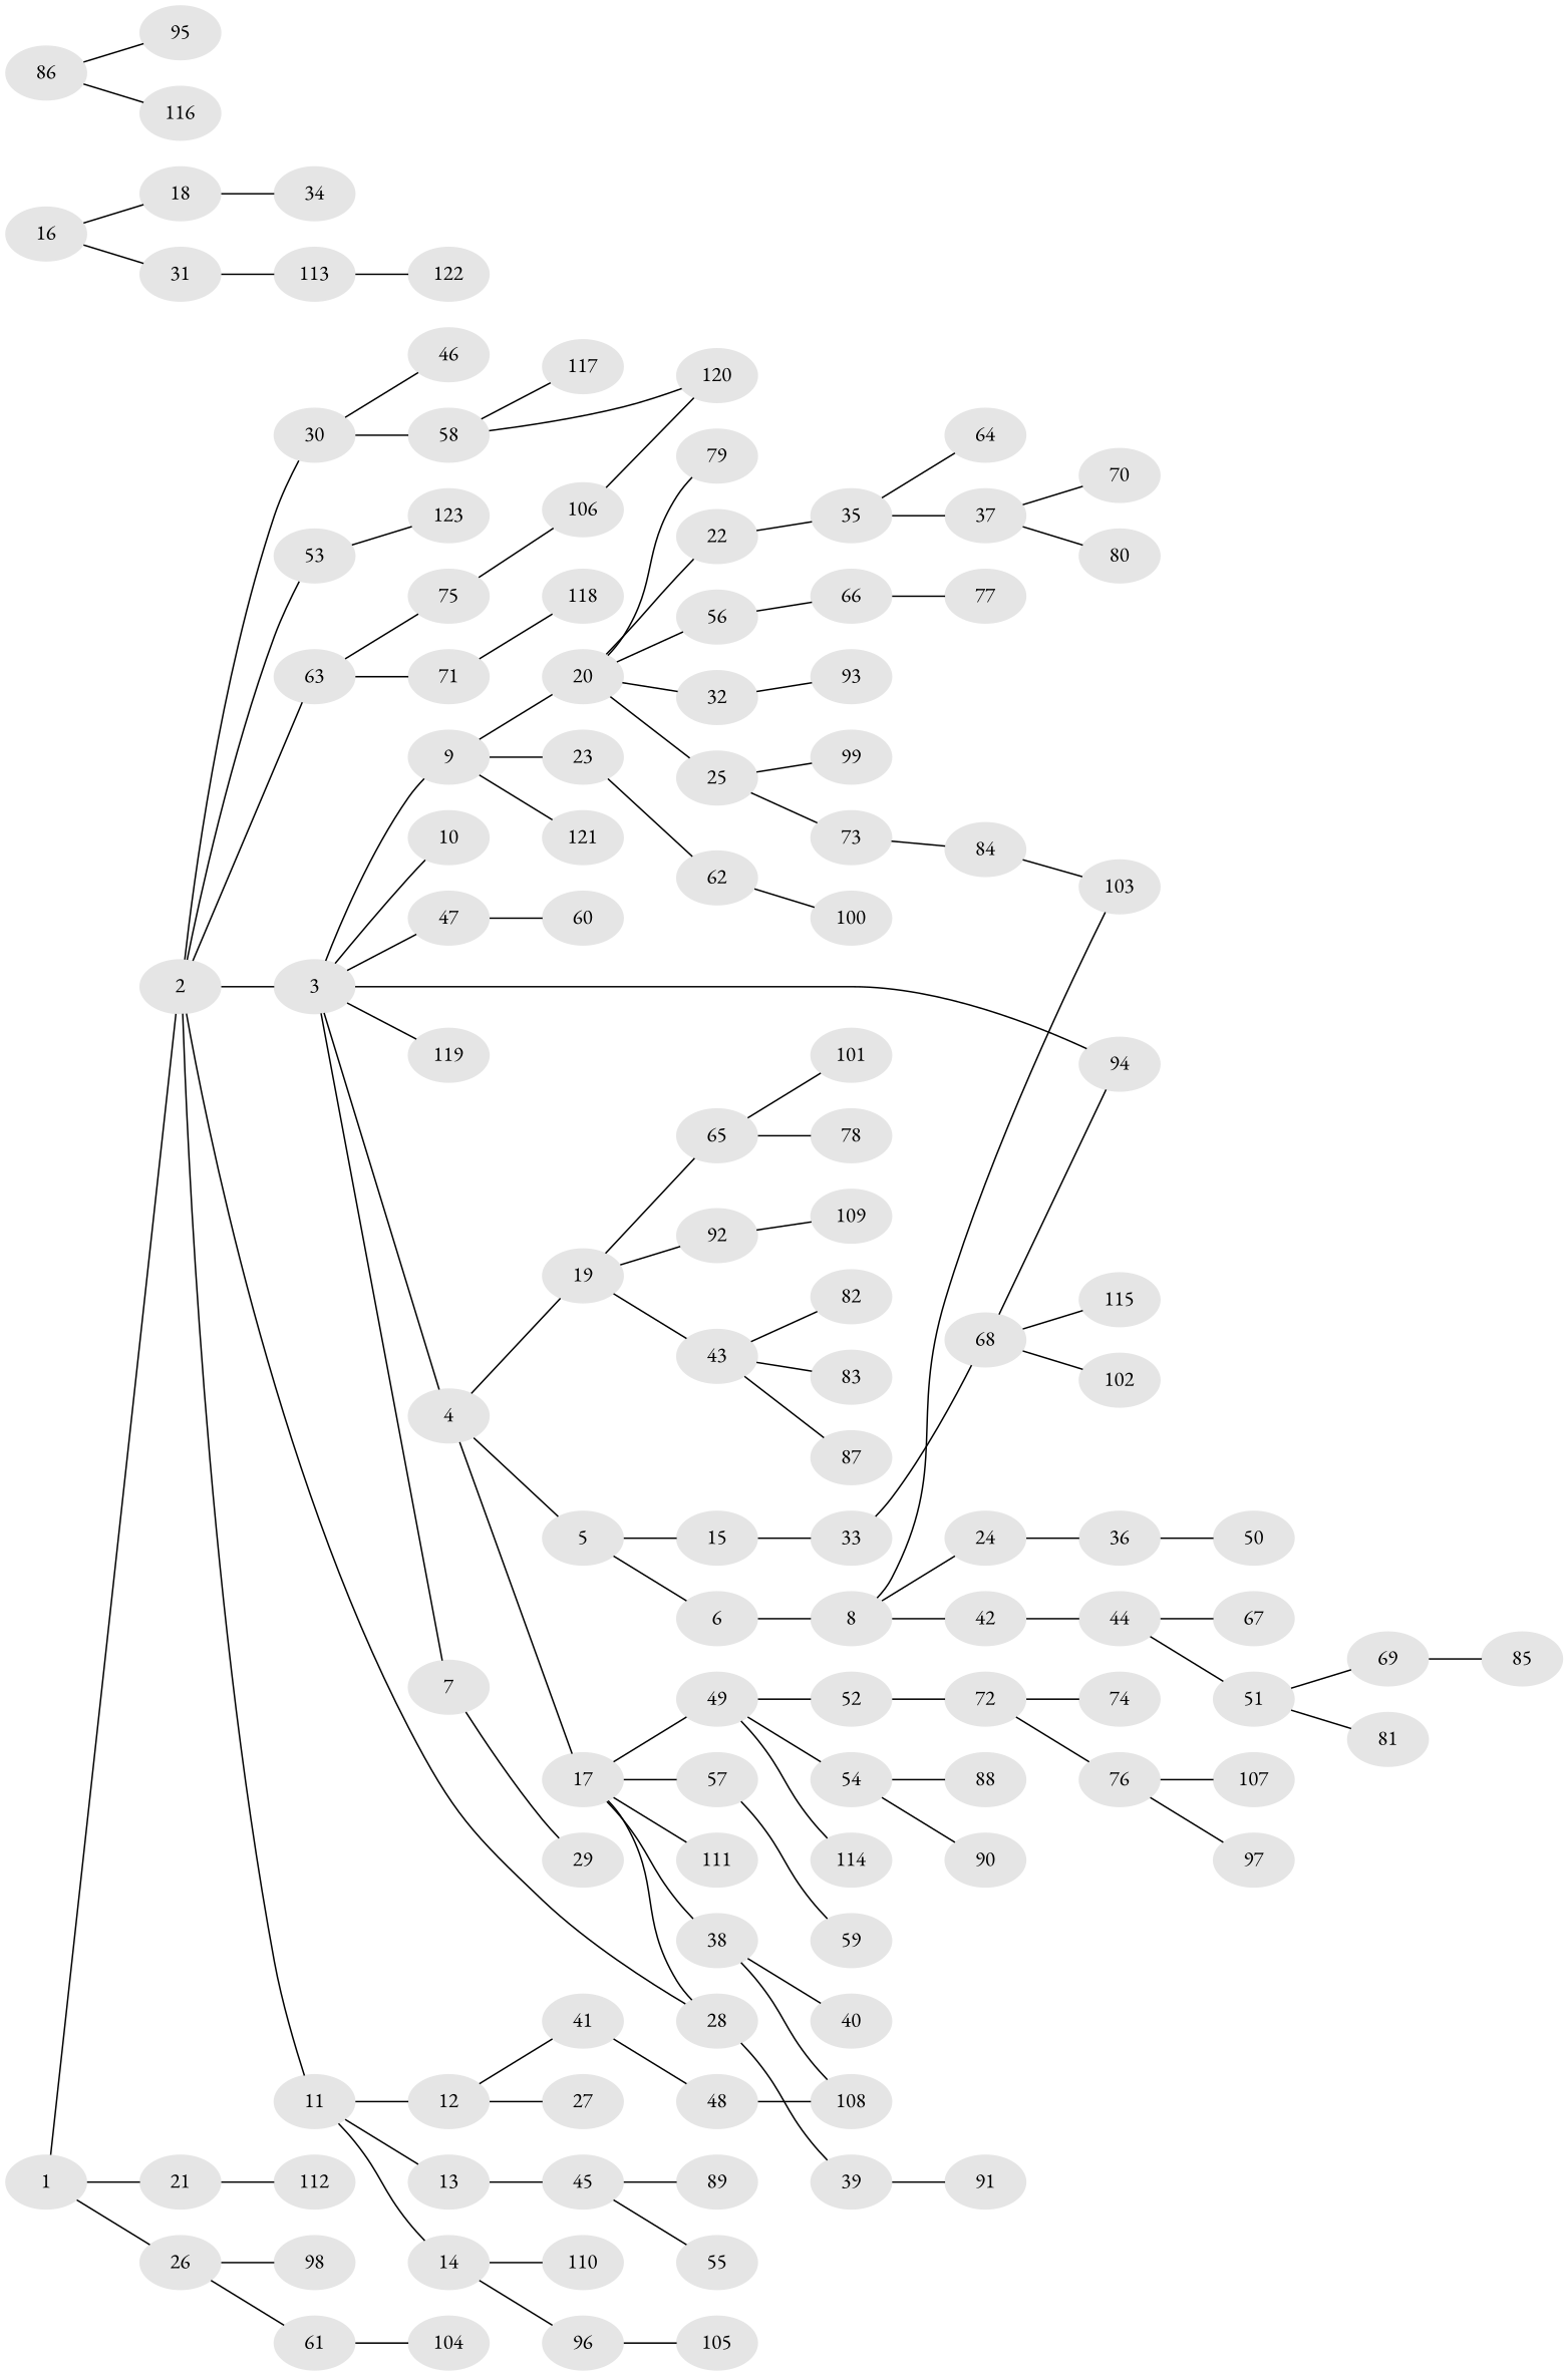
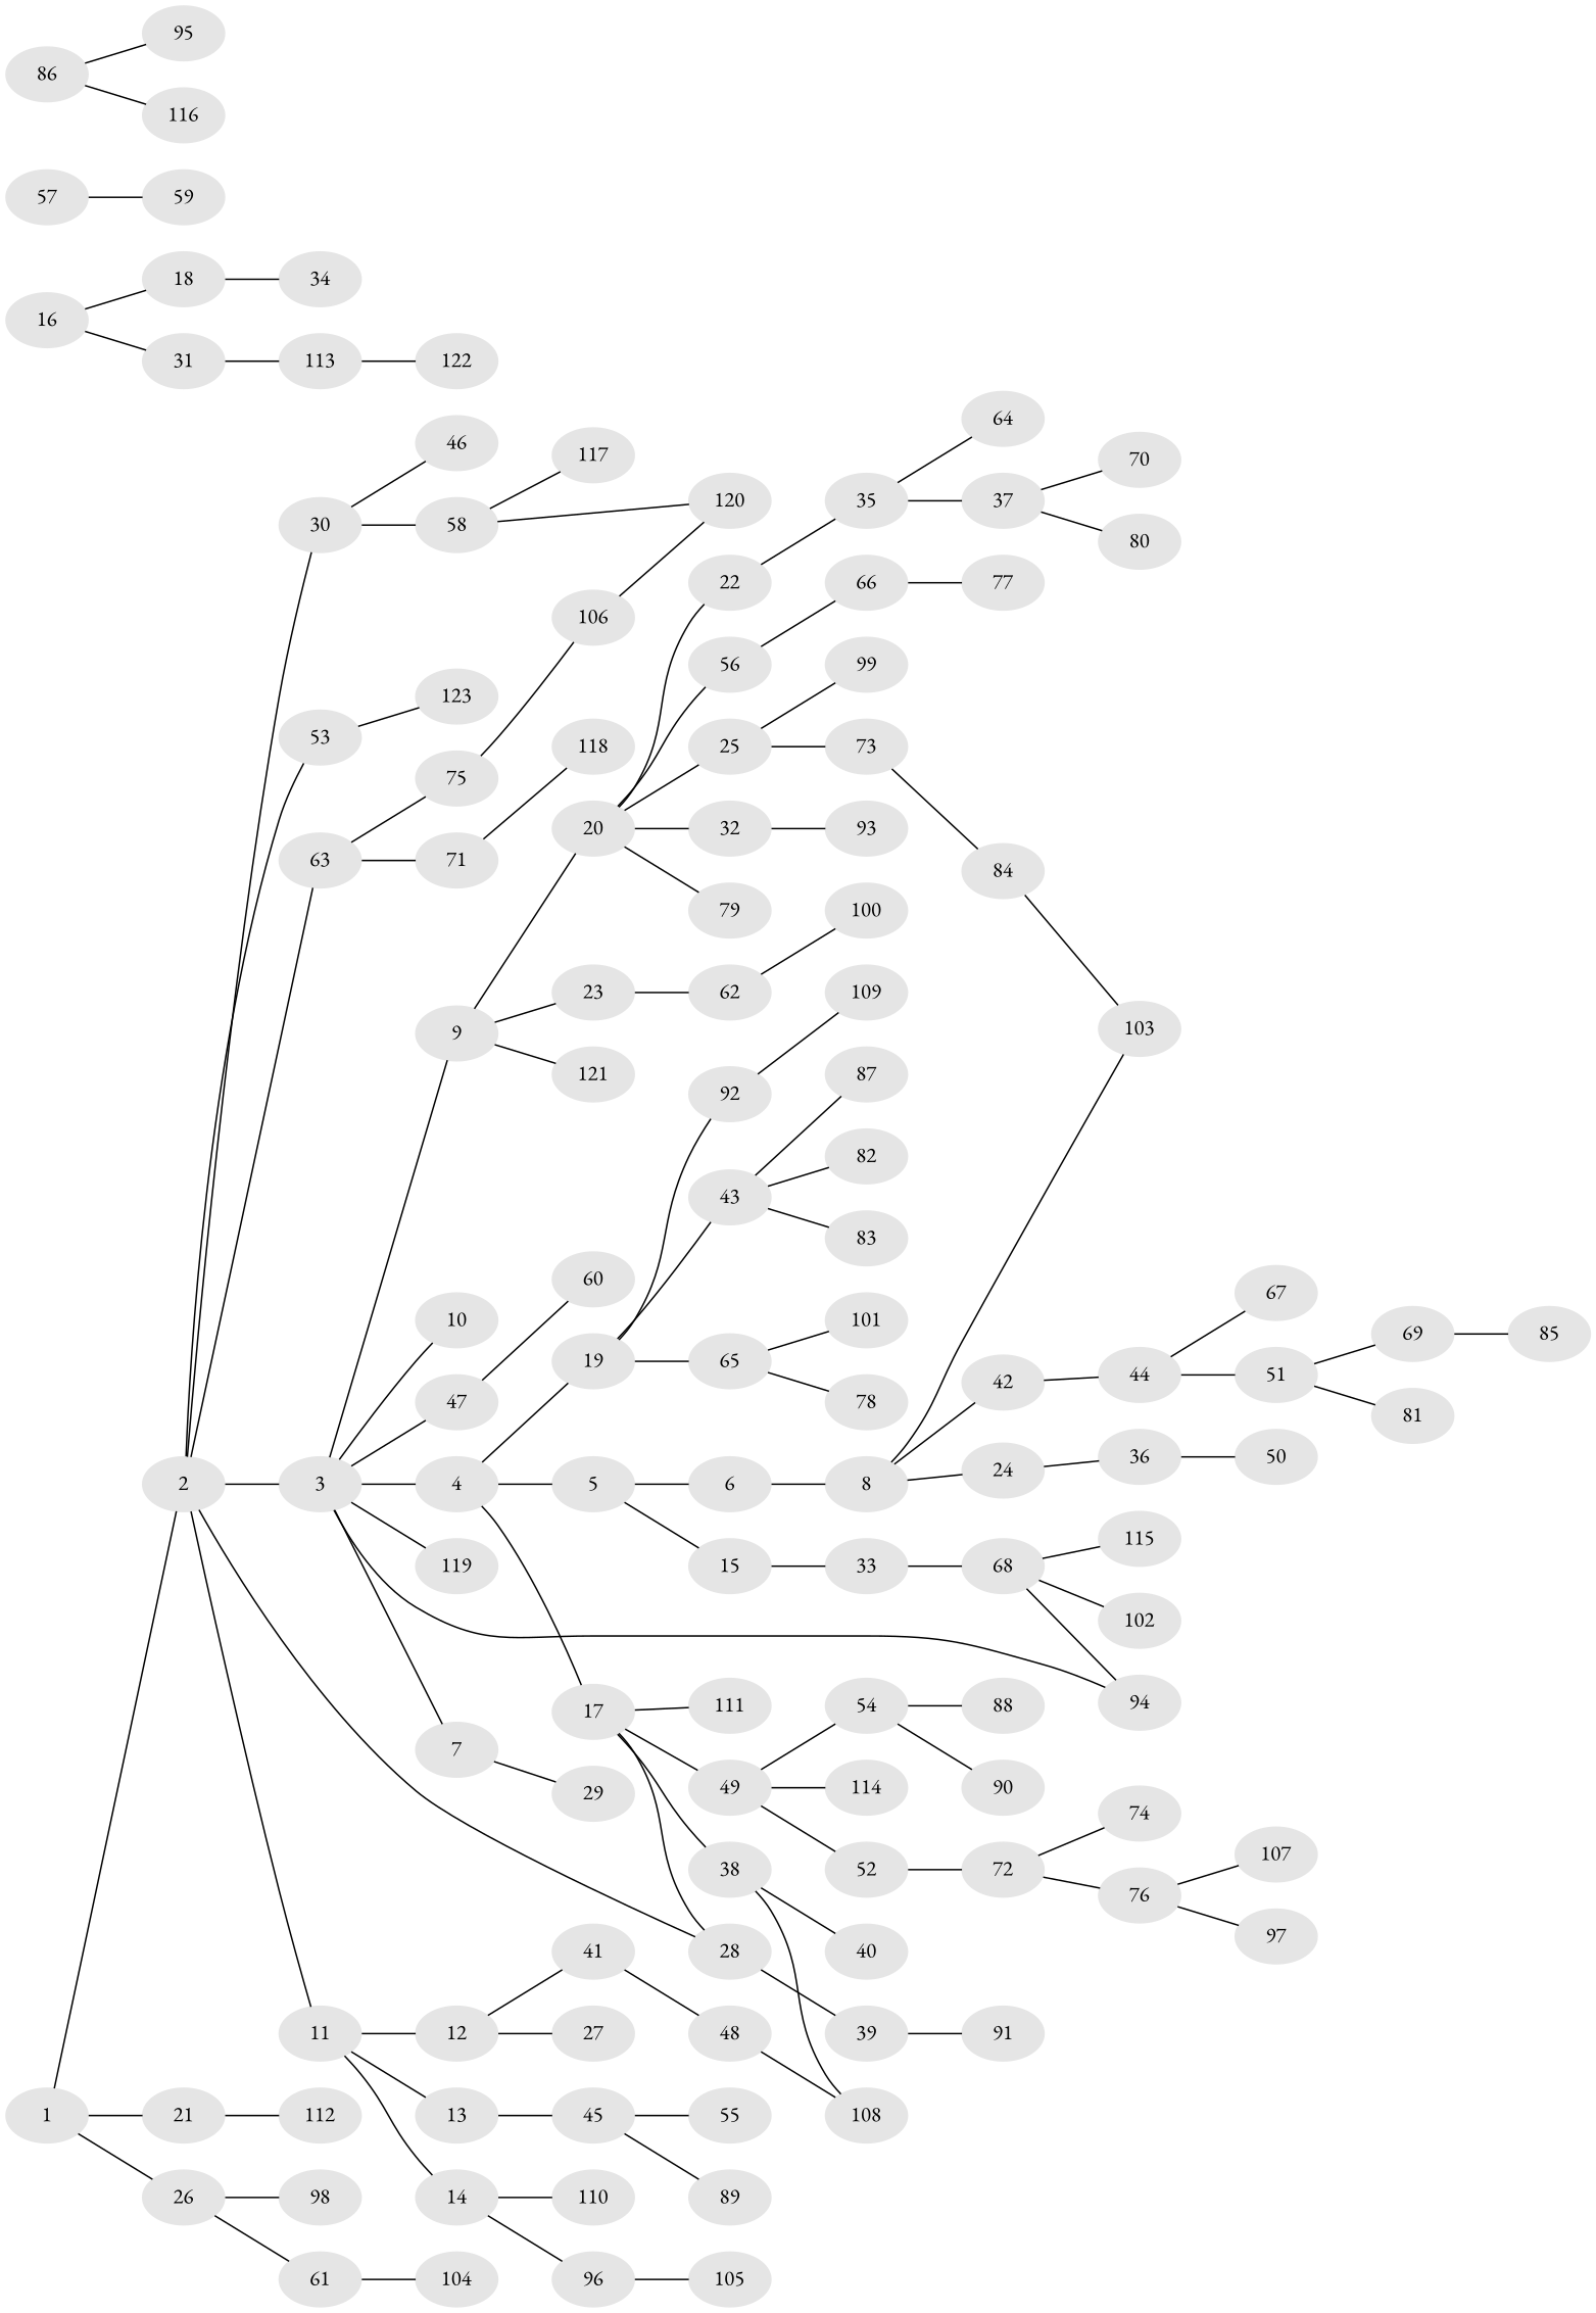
  graph {
    fontname="EB Garamond"
    rankdir=LR
    node [color=gray90 fontname="EB Garamond" style=filled]
    edge [fontname="EB Garamond"]
    1
    2
    21
    26
    3
    11
    28
    30
    53
    63
    16
    18
    31
    112
    61
    98
    4
    7
    9
    10
    47
    94
    119
    12
    13
    14
    39
    46
    58
    123
    71
    75
    5
    17
    19
    29
    20
    23
    121
    60
    6
    15
    38
    49
    57
    111
    43
    65
    92
    86
    95
    116
    8
    33
    24
    42
    103
    36
    44
    22
    25
    32
    56
    79
    62
    27
    41
    45
    96
    110
    48
    55
    89
    105
    68
    34
    113
    40
    108
    52
    54
    114
    59
    82
    83
    87
    78
    101
    109
    35
    73
    99
    93
    66
    37
    64
    100
    50
    84
    104
    91
    117
    120
    122
    102
    115
    70
    80
    51
    67
    69
    81
    72
    88
    90
    85
    74
    76
    77
    118
    106
    97
    107
    1 -- 2
    1 -- 21
    1 -- 26
    2 -- 3
    2 -- 11
    2 -- 28
    2 -- 30
    2 -- 53
    2 -- 63
    21 -- 112
    26 -- 61
    26 -- 98
    3 -- 4
    3 -- 7
    3 -- 9
    3 -- 10
    3 -- 47
    3 -- 94
    3 -- 119
    11 -- 12
    11 -- 13
    11 -- 14
    28 -- 39
    30 -- 46
    30 -- 58
    53 -- 123
    63 -- 71
    63 -- 75
    16 -- 18
    16 -- 31
    18 -- 34
    31 -- 113
    61 -- 104
    4 -- 5
    4 -- 17
    4 -- 19
    7 -- 29
    9 -- 20
    9 -- 23
    9 -- 121
    47 -- 60
    12 -- 27
    12 -- 41
    13 -- 45
    14 -- 96
    14 -- 110
    39 -- 91
    58 -- 117
    58 -- 120
    71 -- 118
    75 -- 106
    5 -- 6
    5 -- 15
    17 -- 28
    17 -- 38
    17 -- 49
-   17 -- 57
    17 -- 111
    19 -- 43
    19 -- 65
    19 -- 92
    20 -- 22
    20 -- 25
    20 -- 32
    20 -- 56
    20 -- 79
    23 -- 62
    6 -- 8
    15 -- 33
    38 -- 40
    38 -- 108
    49 -- 52
    49 -- 54
    49 -- 114
    57 -- 59
    43 -- 82
    43 -- 83
    43 -- 87
    65 -- 78
    65 -- 101
    92 -- 109
    86 -- 95
    86 -- 116
    8 -- 24
    8 -- 42
    8 -- 103
    33 -- 68
    24 -- 36
    42 -- 44
    36 -- 50
    44 -- 51
    44 -- 67
    22 -- 35
    25 -- 73
    25 -- 99
    32 -- 93
    56 -- 66
    62 -- 100
    41 -- 48
    45 -- 55
    45 -- 89
    96 -- 105
    48 -- 108
    68 -- 94
    68 -- 102
    68 -- 115
    113 -- 122
    52 -- 72
    54 -- 88
    54 -- 90
    35 -- 37
    35 -- 64
    73 -- 84
    66 -- 77
    37 -- 70
    37 -- 80
    84 -- 103
    51 -- 69
    51 -- 81
    69 -- 85
    72 -- 74
    72 -- 76
    76 -- 97
    76 -- 107
    106 -- 120
  }
